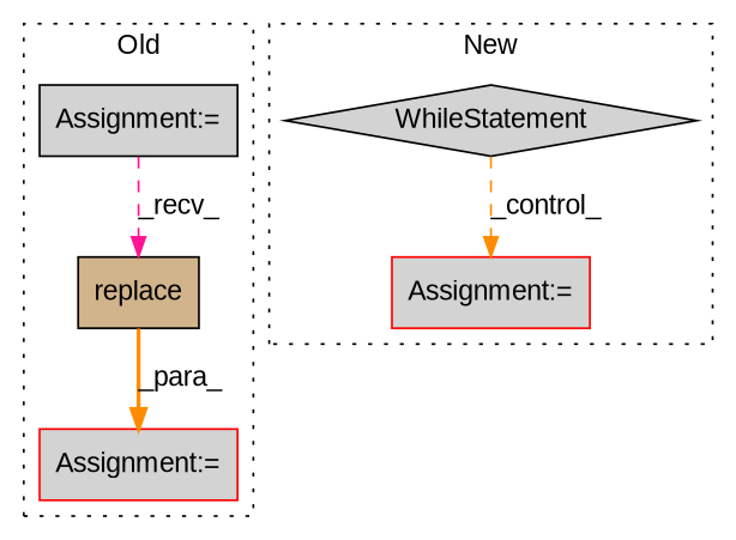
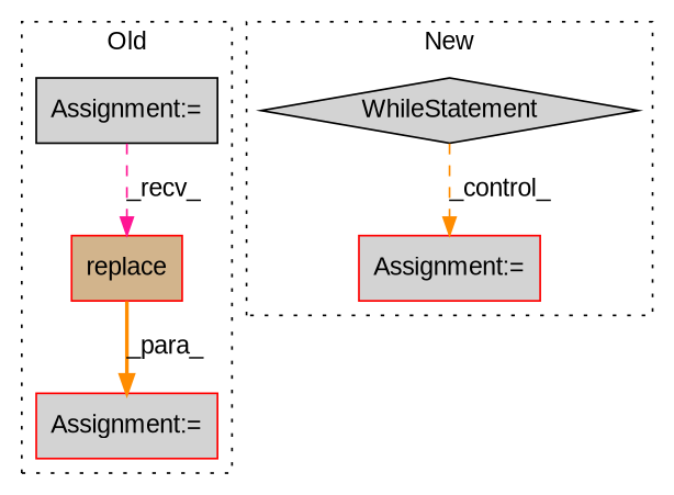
  digraph {
    fontname="Liberation Sans"
    node [a=7 color=red fillcolor=lightgrey fontname="Liberation Sans" l=1 shape=box style=filled]
    edge [color=darkorange fontname="Liberation Sans" style=dashed]
-   n1 [a=32 color=black fillcolor=tan l="8,1" label=replace s="1418,1451"]
+   n1 [a=32 fillcolor=tan l="8,1" label=replace s="1418,1451"]
    n2 [color=black label="Assignment:=" s=1093]
    n3 [label="Assignment:=" s=1550]
    n4 [a=61 color=black l="7,2" label=WhileStatement s="1243,1254" shape=diamond]
    n5 [label="Assignment:=" s=1275]
    subgraph cluster_1 {
      label=Old
      style=dotted
      n1
      n2
      n3
    }
    subgraph cluster_2 {
      label=New
      style=dotted
      n4
      n5
    }
    n1 -> n3 [label=_para_ style=bold]
    n2 -> n1 [color=deeppink label=_recv_]
    n4 -> n5 [label=_control_]
  }
